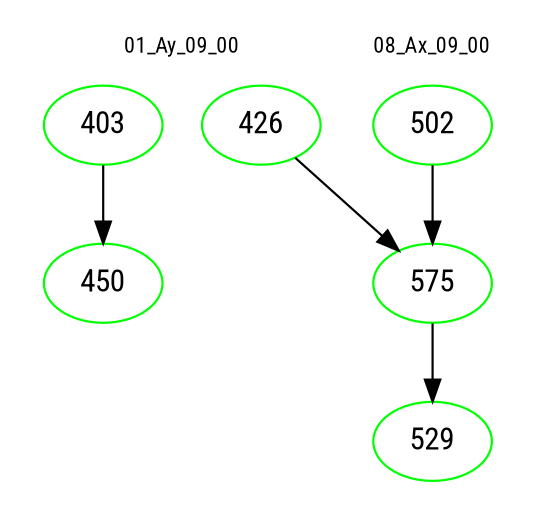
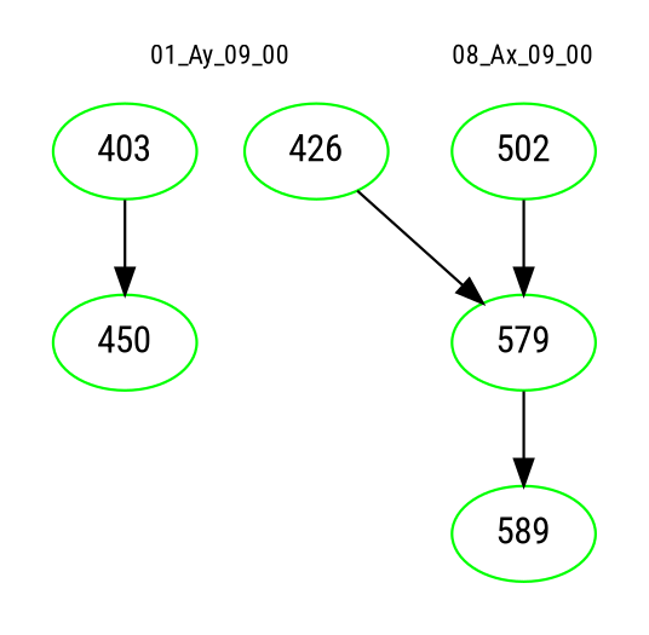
  digraph {
    fontname="Roboto Condensed"
    node [color=green fontname="Roboto Condensed"]
    edge [color=black fontname="Roboto Condensed"]
    n1 [label=426]
    n2 [label=403]
    n3 [label=450]
    n4 [label=502]
-   n5 [label=575]
-   n6 [label=529]
+   n5 [label=579]
+   n6 [label=589]
    subgraph cluster_1 {
      color=white
      fontsize=10
      label="01_Ay_09_00"
      n1
      n2
      n3
    }
    subgraph cluster_2 {
      color=white
      fontsize=10
      label="08_Ax_09_00"
      n4
      n5
      n6
    }
    n1 -> n5
    n2 -> n3
    n4 -> n5
    n5 -> n6
  }
